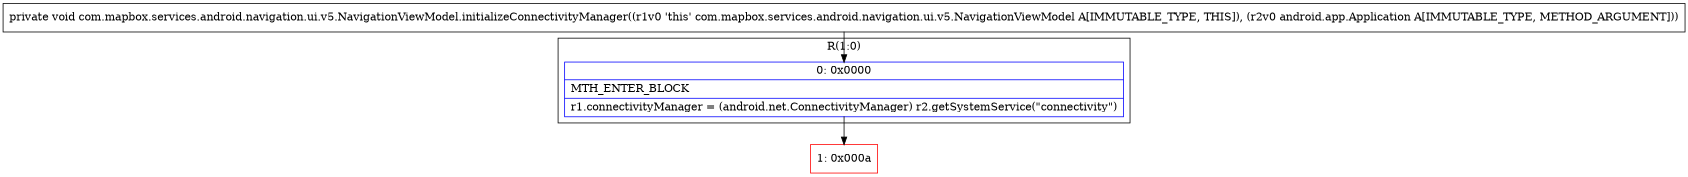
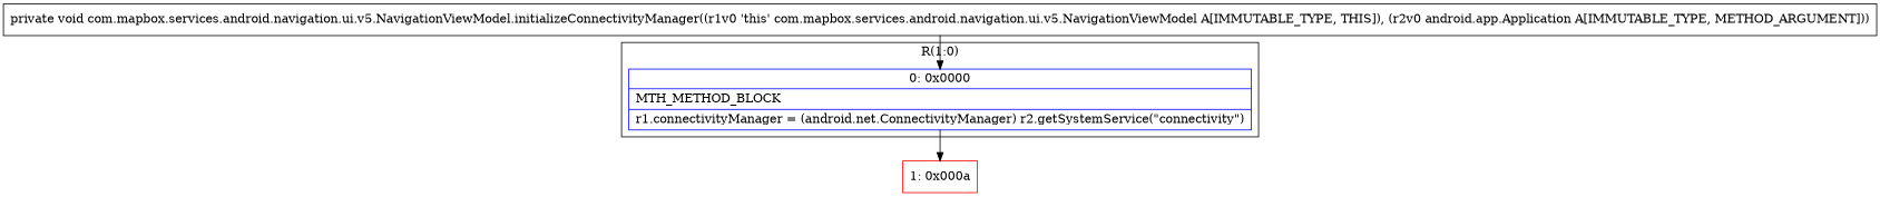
  digraph {
    node [shape=record]
-   n1 [color=blue label="{0\:\ 0x0000|MTH_ENTER_BLOCK\l|r1.connectivityManager = (android.net.ConnectivityManager) r2.getSystemService(\"connectivity\")\l}"]
+   n1 [color=blue label="{0\:\ 0x0000|MTH_METHOD_BLOCK\l|r1.connectivityManager = (android.net.ConnectivityManager) r2.getSystemService(\"connectivity\")\l}"]
    n2 [color=red label="{1\:\ 0x000a}"]
    n3 [label="{private void com.mapbox.services.android.navigation.ui.v5.NavigationViewModel.initializeConnectivityManager((r1v0 'this' com.mapbox.services.android.navigation.ui.v5.NavigationViewModel A[IMMUTABLE_TYPE, THIS]), (r2v0 android.app.Application A[IMMUTABLE_TYPE, METHOD_ARGUMENT])) }"]
    subgraph cluster_1 {
      label="R(1:0)"
      n1
    }
    n1 -> n2
    n3 -> n1
  }
